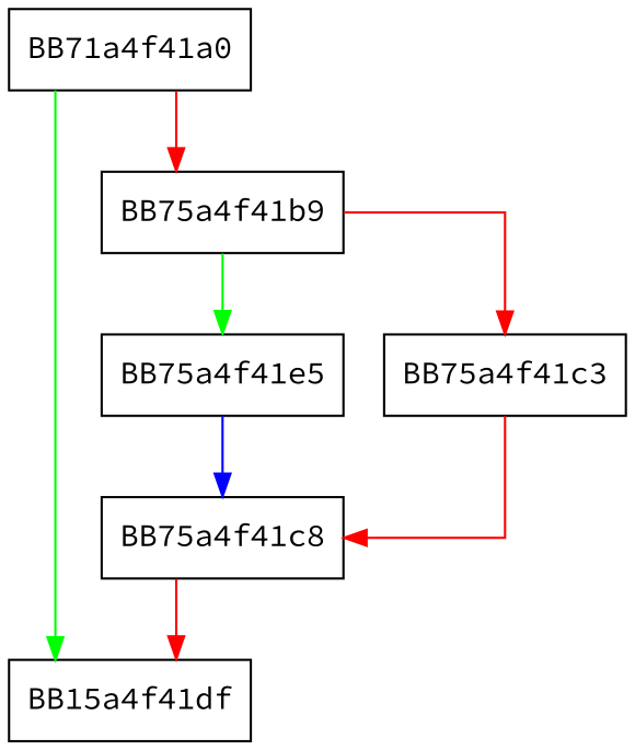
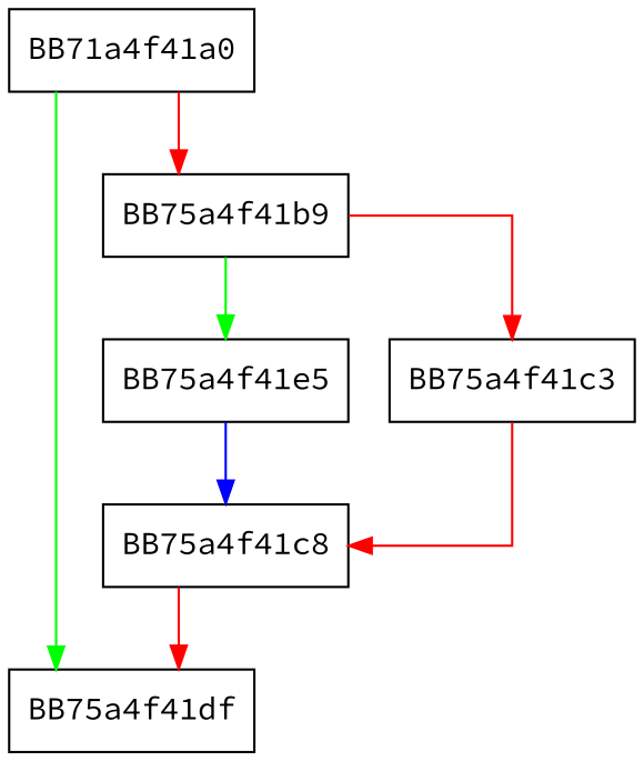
  digraph {
    fontname="Source Code Pro"
    splines=ortho
    node [fontname="Source Code Pro" shape=box]
    edge [color=red fontname="Source Code Pro"]
    n1 [label=BB71a4f41a0]
-   BB75a4f41df [label=BB15a4f41df]
+   BB75a4f41df
    BB75a4f41b9
    BB75a4f41e5
    BB75a4f41c3
    BB75a4f41c8
    n1 -> BB75a4f41df [color=green]
    n1 -> BB75a4f41b9
    BB75a4f41b9 -> BB75a4f41e5 [color=green]
    BB75a4f41b9 -> BB75a4f41c3
    BB75a4f41e5 -> BB75a4f41c8 [color=blue]
    BB75a4f41c3 -> BB75a4f41c8
    BB75a4f41c8 -> BB75a4f41df
  }
